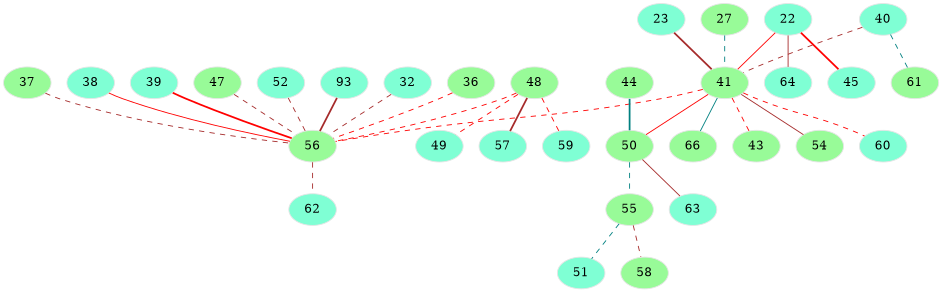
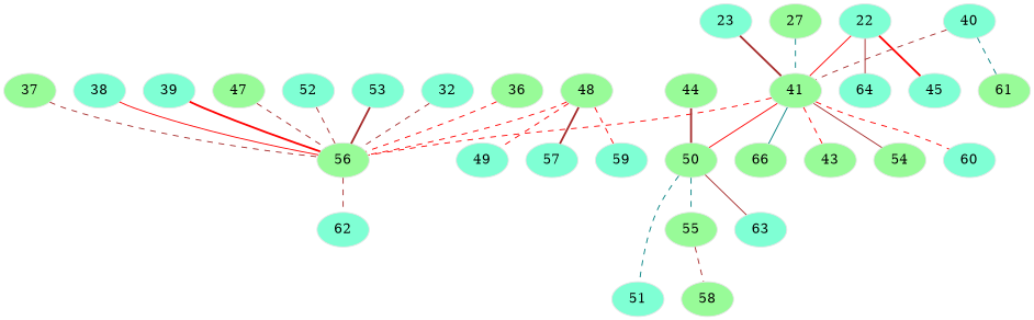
  graph {
    node [color=gray90 fillcolor=aquamarine style=filled]
    edge [color=brown style=dashed]
    41 [fillcolor=palegreen super="+17+19+34+26+28+11+12"]
    56 [fillcolor=palegreen super="+35+16+5+33+31"]
    43 [fillcolor=palegreen]
    50 [fillcolor=palegreen super="+42+46"]
    54 [fillcolor=palegreen]
    60
    66 [fillcolor=palegreen]
    22
    64
    45
    23
    27 [fillcolor=palegreen]
    61 [fillcolor=palegreen]
    62
    32
    36 [fillcolor=palegreen]
    37 [fillcolor=palegreen]
    38
    39
    40
    51
    55 [fillcolor=palegreen]
    63
    44 [fillcolor=palegreen]
    47 [fillcolor=palegreen]
    48 [fillcolor=palegreen super="+14"]
    49
    57
    59
    58 [fillcolor=palegreen]
    52
-   53 [label=93]
+   53
    41 -- 56 [color=red]
    41 -- 43 [color=red]
    41 -- 50 [color=red style=solid]
    41 -- 54 [style=solid]
    41 -- 60 [color=red]
    41 -- 66 [color=teal style=solid]
    56 -- 62
-   55 -- 51 [color=teal]
+   50 -- 51 [color=teal]
    50 -- 55 [color=teal]
    50 -- 63 [style=solid]
    22 -- 41 [color=red style=solid]
    22 -- 64 [style=solid]
    22 -- 45 [color=red style=bold]
    23 -- 41 [style=bold]
    27 -- 41 [color=teal]
    32 -- 56
    36 -- 56 [color=red]
    37 -- 56
    38 -- 56 [color=red style=solid]
    39 -- 56 [color=red style=bold]
    40 -- 41
    40 -- 61 [color=teal]
    55 -- 58
-   44 -- 50 [color=teal style=bold]
+   44 -- 50 [style=bold]
    47 -- 56
    48 -- 56 [color=red]
    48 -- 49 [color=red]
    48 -- 57 [style=bold]
    48 -- 59 [color=red]
    52 -- 56
    53 -- 56 [style=bold]
  }
